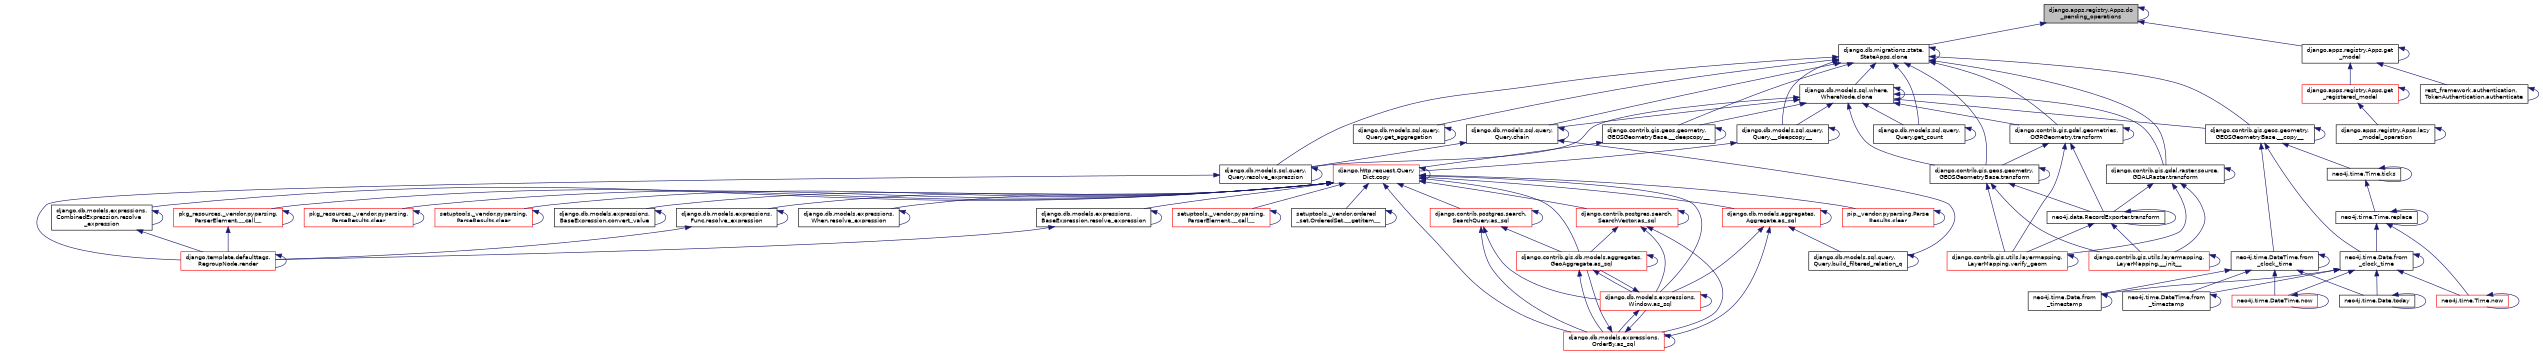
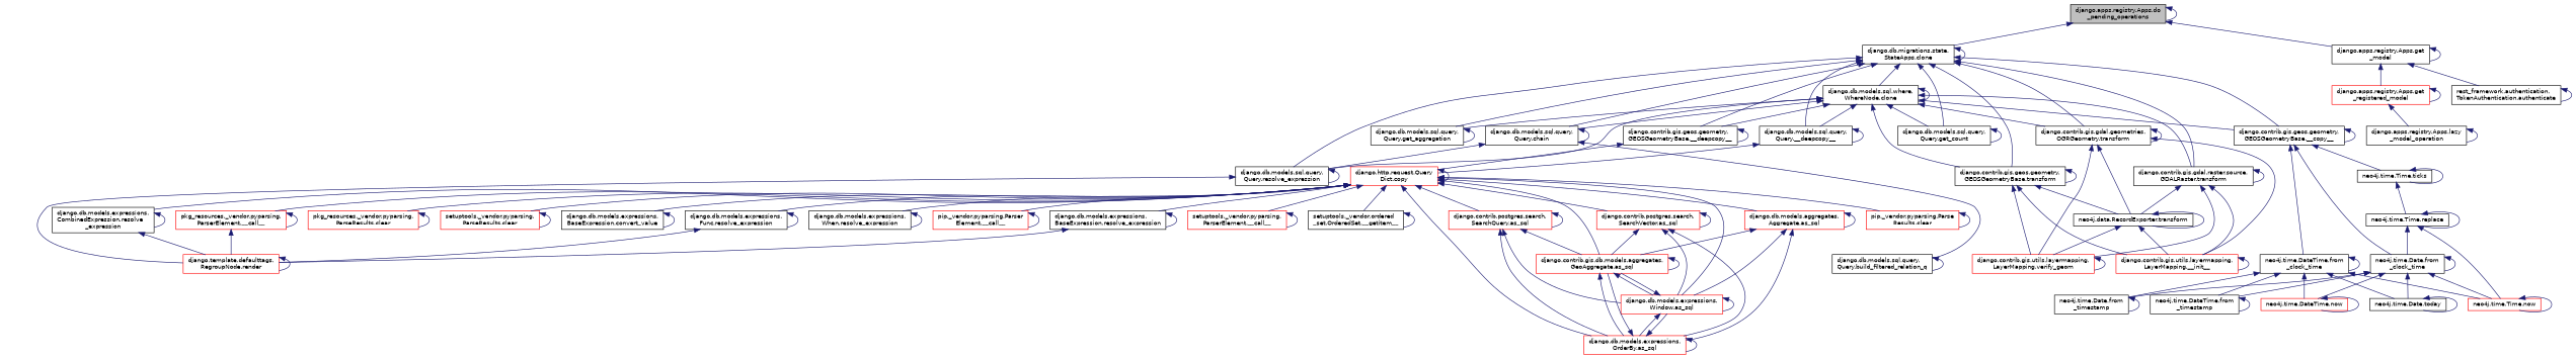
  digraph {
    rankdir=TB
    node [color=black fillcolor=white fontname=Helvetica fontsize=10 shape=record style=filled]
    edge [color=midnightblue dir=back fontname=Helvetica fontsize=10 labelfontname=Helvetica labelfontsize=10 style=solid]
    n1 [fillcolor=grey75 fontcolor=black height=0.2 label="django.apps.registry.Apps.do\l_pending_operations" width=0.4]
    n2 [height=0.2 label="django.db.migrations.state.\lStateApps.clone" width=0.4]
    n3 [height=0.2 label="django.apps.registry.Apps.get\l_model" width=0.4]
    n4 [height=0.2 label="django.contrib.gis.geos.geometry.\lGEOSGeometryBase.__copy__" width=0.4]
    n5 [height=0.2 label="django.db.models.sql.query.\lQuery.__deepcopy__" width=0.4]
    n6 [height=0.2 label="django.contrib.gis.geos.geometry.\lGEOSGeometryBase.__deepcopy__" width=0.4]
    n7 [height=0.2 label="django.db.models.sql.query.\lQuery.chain" width=0.4]
    n8 [height=0.2 label="django.db.models.sql.query.\lQuery.resolve_expression" width=0.4]
    n9 [height=0.2 label="django.db.models.sql.where.\lWhereNode.clone" width=0.4]
    n10 [height=0.2 label="django.db.models.sql.query.\lQuery.get_aggregation" width=0.4]
    n11 [height=0.2 label="django.db.models.sql.query.\lQuery.get_count" width=0.4]
    n12 [height=0.2 label="django.contrib.gis.gdal.geometries.\lOGRGeometry.transform" width=0.4]
    n13 [height=0.2 label="django.contrib.gis.geos.geometry.\lGEOSGeometryBase.transform" width=0.4]
    n14 [height=0.2 label="django.contrib.gis.gdal.raster.source.\lGDALRaster.transform" width=0.4]
    n15 [height=0.2 label="rest_framework.authentication.\lTokenAuthentication.authenticate" width=0.4]
    n16 [color=red height=0.2 label="django.apps.registry.Apps.get\l_registered_model" width=0.4]
    n17 [height=0.2 label="neo4j.time.Date.from\l_clock_time" width=0.4]
    n18 [height=0.2 label="neo4j.time.DateTime.from\l_clock_time" width=0.4]
    n19 [height=0.2 label="neo4j.time.Time.ticks" width=0.4]
    n20 [color=red height=0.2 label="django.http.request.Query\lDict.copy" width=0.4]
    n21 [height=0.2 label="django.db.models.sql.query.\lQuery.build_filtered_relation_q" width=0.4]
    n22 [color=red height=0.2 label="django.template.defaulttags.\lRegroupNode.render" width=0.4]
    n23 [color=red height=0.2 label="django.contrib.gis.utils.layermapping.\lLayerMapping.__init__" width=0.4]
    n24 [height=0.2 label="neo4j.data.RecordExporter.transform" width=0.4]
    n25 [color=red height=0.2 label="django.contrib.gis.utils.layermapping.\lLayerMapping.verify_geom" width=0.4]
    n26 [height=0.2 label="neo4j.time.Date.from\l_timestamp" width=0.4]
    n27 [height=0.2 label="neo4j.time.DateTime.from\l_timestamp" width=0.4]
    n28 [color=red height=0.2 label="neo4j.time.Time.now" width=0.4]
    n29 [color=red height=0.2 label="neo4j.time.DateTime.now" width=0.4]
    n30 [height=0.2 label="neo4j.time.Date.today" width=0.4]
    n31 [height=0.2 label="neo4j.time.Time.replace" width=0.4]
+   n32 [color=red height=0.2 label="pip._vendor.pyparsing.Parser\lElement.__call__" width=0.4]
    n33 [color=red height=0.2 label="pkg_resources._vendor.pyparsing.\lParserElement.__call__" width=0.4]
    n34 [color=red height=0.2 label="setuptools._vendor.pyparsing.\lParserElement.__call__" width=0.4]
    n35 [height=0.2 label="setuptools._vendor.ordered\l_set.OrderedSet.__getitem__" width=0.4]
    n36 [color=red height=0.2 label="django.db.models.aggregates.\lAggregate.as_sql" width=0.4]
    n37 [color=red height=0.2 label="django.contrib.gis.db.models.aggregates.\lGeoAggregate.as_sql" width=0.4]
    n38 [color=red height=0.2 label="django.db.models.expressions.\lWindow.as_sql" width=0.4]
    n39 [color=red height=0.2 label="django.db.models.expressions.\lOrderBy.as_sql" width=0.4]
    n40 [color=red height=0.2 label="django.contrib.postgres.search.\lSearchVector.as_sql" width=0.4]
    n41 [color=red height=0.2 label="django.contrib.postgres.search.\lSearchQuery.as_sql" width=0.4]
    n42 [color=red height=0.2 label="pip._vendor.pyparsing.Parse\lResults.clear" width=0.4]
    n43 [color=red height=0.2 label="pkg_resources._vendor.pyparsing.\lParseResults.clear" width=0.4]
    n44 [color=red height=0.2 label="setuptools._vendor.pyparsing.\lParseResults.clear" width=0.4]
    n45 [height=0.2 label="django.db.models.expressions.\lBaseExpression.convert_value" width=0.4]
    n46 [height=0.2 label="django.db.models.expressions.\lBaseExpression.resolve_expression" width=0.4]
    n47 [height=0.2 label="django.db.models.expressions.\lCombinedExpression.resolve\l_expression" width=0.4]
    n48 [height=0.2 label="django.db.models.expressions.\lFunc.resolve_expression" width=0.4]
    n49 [height=0.2 label="django.db.models.expressions.\lWhen.resolve_expression" width=0.4]
    n50 [height=0.2 label="django.apps.registry.Apps.lazy\l_model_operation" width=0.4]
    n1 -> n1
    n1 -> n2
    n1 -> n3
    n2 -> n2
    n2 -> n4
    n2 -> n5
    n2 -> n6
    n2 -> n7
    n2 -> n8
    n2 -> n9
    n2 -> n10
    n2 -> n11
    n2 -> n12
    n2 -> n13
    n2 -> n14
    n3 -> n3
    n3 -> n15
    n3 -> n16
    n4 -> n4
    n4 -> n17
    n4 -> n18
    n4 -> n19
    n5 -> n5
    n5 -> n20
    n6 -> n6
    n6 -> n20
    n7 -> n7
    n7 -> n8
    n7 -> n21
    n8 -> n8
    n8 -> n22
    n9 -> n4
    n9 -> n5
    n9 -> n6
    n9 -> n7
    n9 -> n8
    n9 -> n9
+   n9 -> n10
    n9 -> n11
    n9 -> n12
    n9 -> n13
    n9 -> n14
    n10 -> n10
    n11 -> n11
    n12 -> n12
-   n12 -> n13
+   n12 -> n23
    n12 -> n24
    n12 -> n25
    n13 -> n13
    n13 -> n23
    n13 -> n24
    n13 -> n25
    n14 -> n14
    n14 -> n23
    n14 -> n24
    n14 -> n25
    n15 -> n15
    n16 -> n16
    n16 -> n50
    n17 -> n17
    n17 -> n26
    n17 -> n27
    n17 -> n28
    n17 -> n29
    n17 -> n30
    n18 -> n18
    n18 -> n26
    n18 -> n27
+   n18 -> n28
    n18 -> n29
    n18 -> n30
    n19 -> n19
    n19 -> n31
    n20 -> n20
+   n20 -> n32
    n20 -> n33
    n20 -> n34
    n20 -> n35
    n20 -> n36
    n20 -> n37
    n20 -> n38
    n20 -> n39
    n20 -> n40
    n20 -> n41
    n20 -> n42
    n20 -> n43
    n20 -> n44
    n20 -> n45
    n20 -> n46
    n20 -> n47
    n20 -> n48
    n20 -> n49
    n21 -> n21
    n22 -> n22
    n23 -> n23
    n24 -> n23
    n24 -> n24
    n24 -> n25
    n25 -> n25
    n26 -> n26
    n27 -> n27
    n28 -> n28
    n29 -> n29
    n30 -> n30
    n31 -> n17
    n31 -> n28
    n31 -> n31
+   n32 -> n32
    n33 -> n22
    n33 -> n33
    n34 -> n34
    n35 -> n35
    n36 -> n36
-   n36 -> n21
+   n36 -> n37
    n36 -> n38
    n36 -> n39
    n37 -> n37
    n37 -> n38
    n37 -> n39
    n38 -> n37
    n38 -> n38
    n38 -> n39
    n39 -> n37
    n39 -> n38
    n39 -> n39
    n40 -> n37
    n40 -> n38
    n40 -> n39
    n40 -> n40
    n41 -> n37
    n41 -> n38
    n41 -> n39
    n41 -> n41
    n42 -> n42
    n43 -> n43
    n44 -> n44
    n45 -> n45
    n46 -> n22
    n46 -> n46
    n47 -> n22
    n47 -> n47
    n48 -> n22
    n48 -> n48
    n49 -> n49
    n50 -> n50
  }
